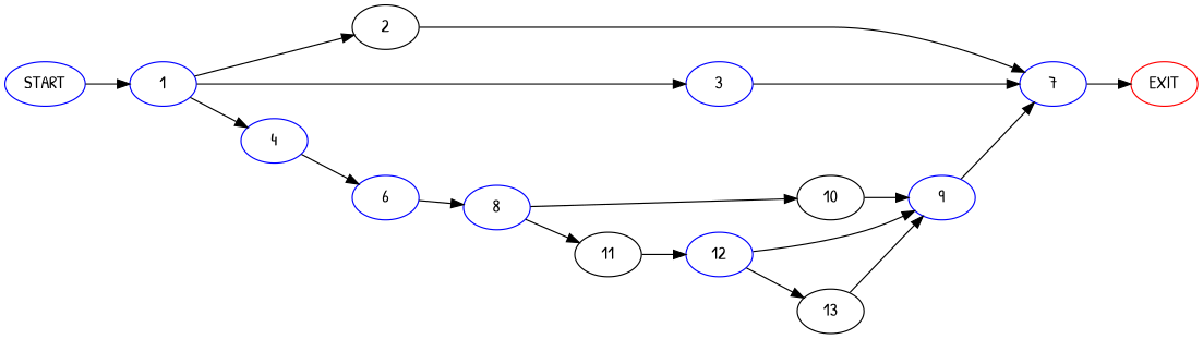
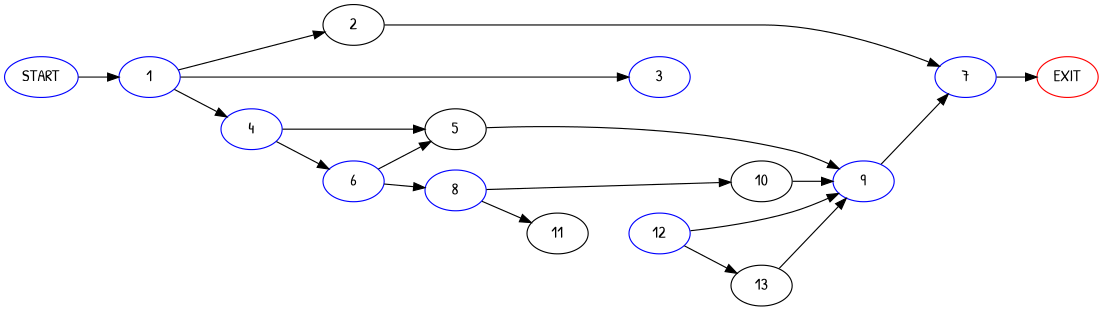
  digraph {
    fontname="Patrick Hand"
    rankdir=LR
    node [color=blue fontname="Patrick Hand"]
    edge [fontname="Patrick Hand"]
    n1 [label=START]
    1
    2 [color=black]
    3
    4
    7
+   5 [color=black]
    6
    n9 [color=red label=EXIT]
    9
    8
    10 [color=black]
    11 [color=black]
    12
    13 [color=black]
    n1 -> 1
    1 -> 2
    1 -> 3
    1 -> 4
    2 -> 7
-   3 -> 7
+   4 -> 5
    4 -> 6
    7 -> n9
+   5 -> 9
+   6 -> 5
    6 -> 8
    9 -> 7
    8 -> 10
    8 -> 11
    10 -> 9
-   11 -> 12
    12 -> 9
    12 -> 13
    13 -> 9
  }
